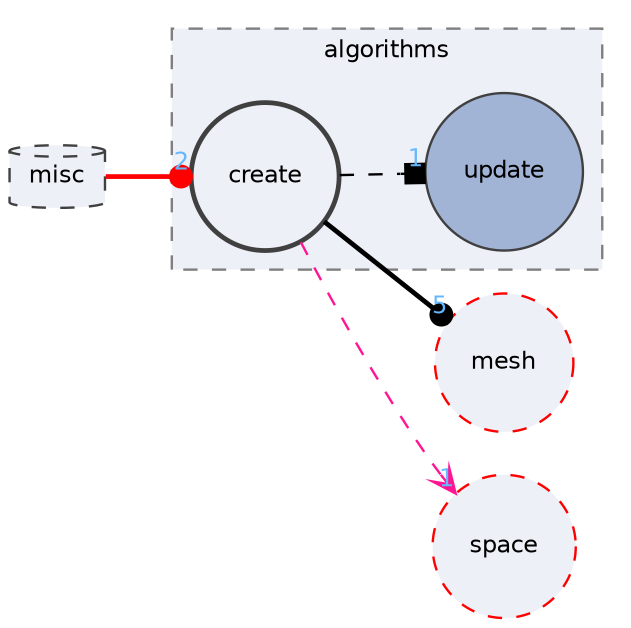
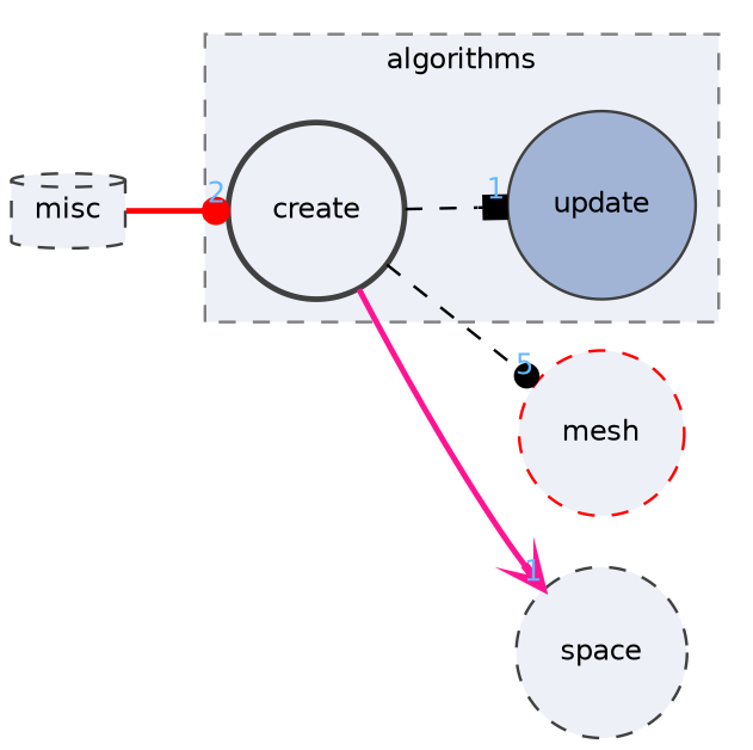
  digraph {
    compound=true
    rankdir=LR
    node [color=grey25 fillcolor="#edf0f7" fontname=Helvetica fontsize=10 shape=circle style="filled,dashed"]
    edge [arrowhead=dot color=black fontcolor=steelblue1 fontname=Helvetica fontsize=10 headlabel=1 labeldistance=1.5 labelfontname=Helvetica labelfontsize=10 style=dashed]
    n1 [fillcolor="#a2b4d6" height=0.2 label=update style=filled width=0.4]
    n2 [height=0.2 label=create style="filled,bold" width=0.4]
    n3 [color=red height=0.2 label=mesh width=0.4]
-   n4 [color=red height=0.2 label=space width=0.4]
+   n4 [height=0.2 label=space width=0.4]
    n5 [height=0.2 label=misc shape=cylinder width=0.4]
    subgraph cluster_1 {
      bgcolor="#edf0f7"
      fontname=Helvetica
      fontsize=10
      label=algorithms
      pencolor=grey50
      style="filled,dashed"
      n1
      n2
    }
    n2 -> n1 [arrowhead=box]
-   n2 -> n3 [headlabel=5 style=bold]
-   n2 -> n4 [arrowhead=vee color=deeppink]
+   n2 -> n3 [headlabel=5]
+   n2 -> n4 [arrowhead=vee color=deeppink style=bold]
    n5 -> n2 [color=red headlabel=2 style=bold]
  }
